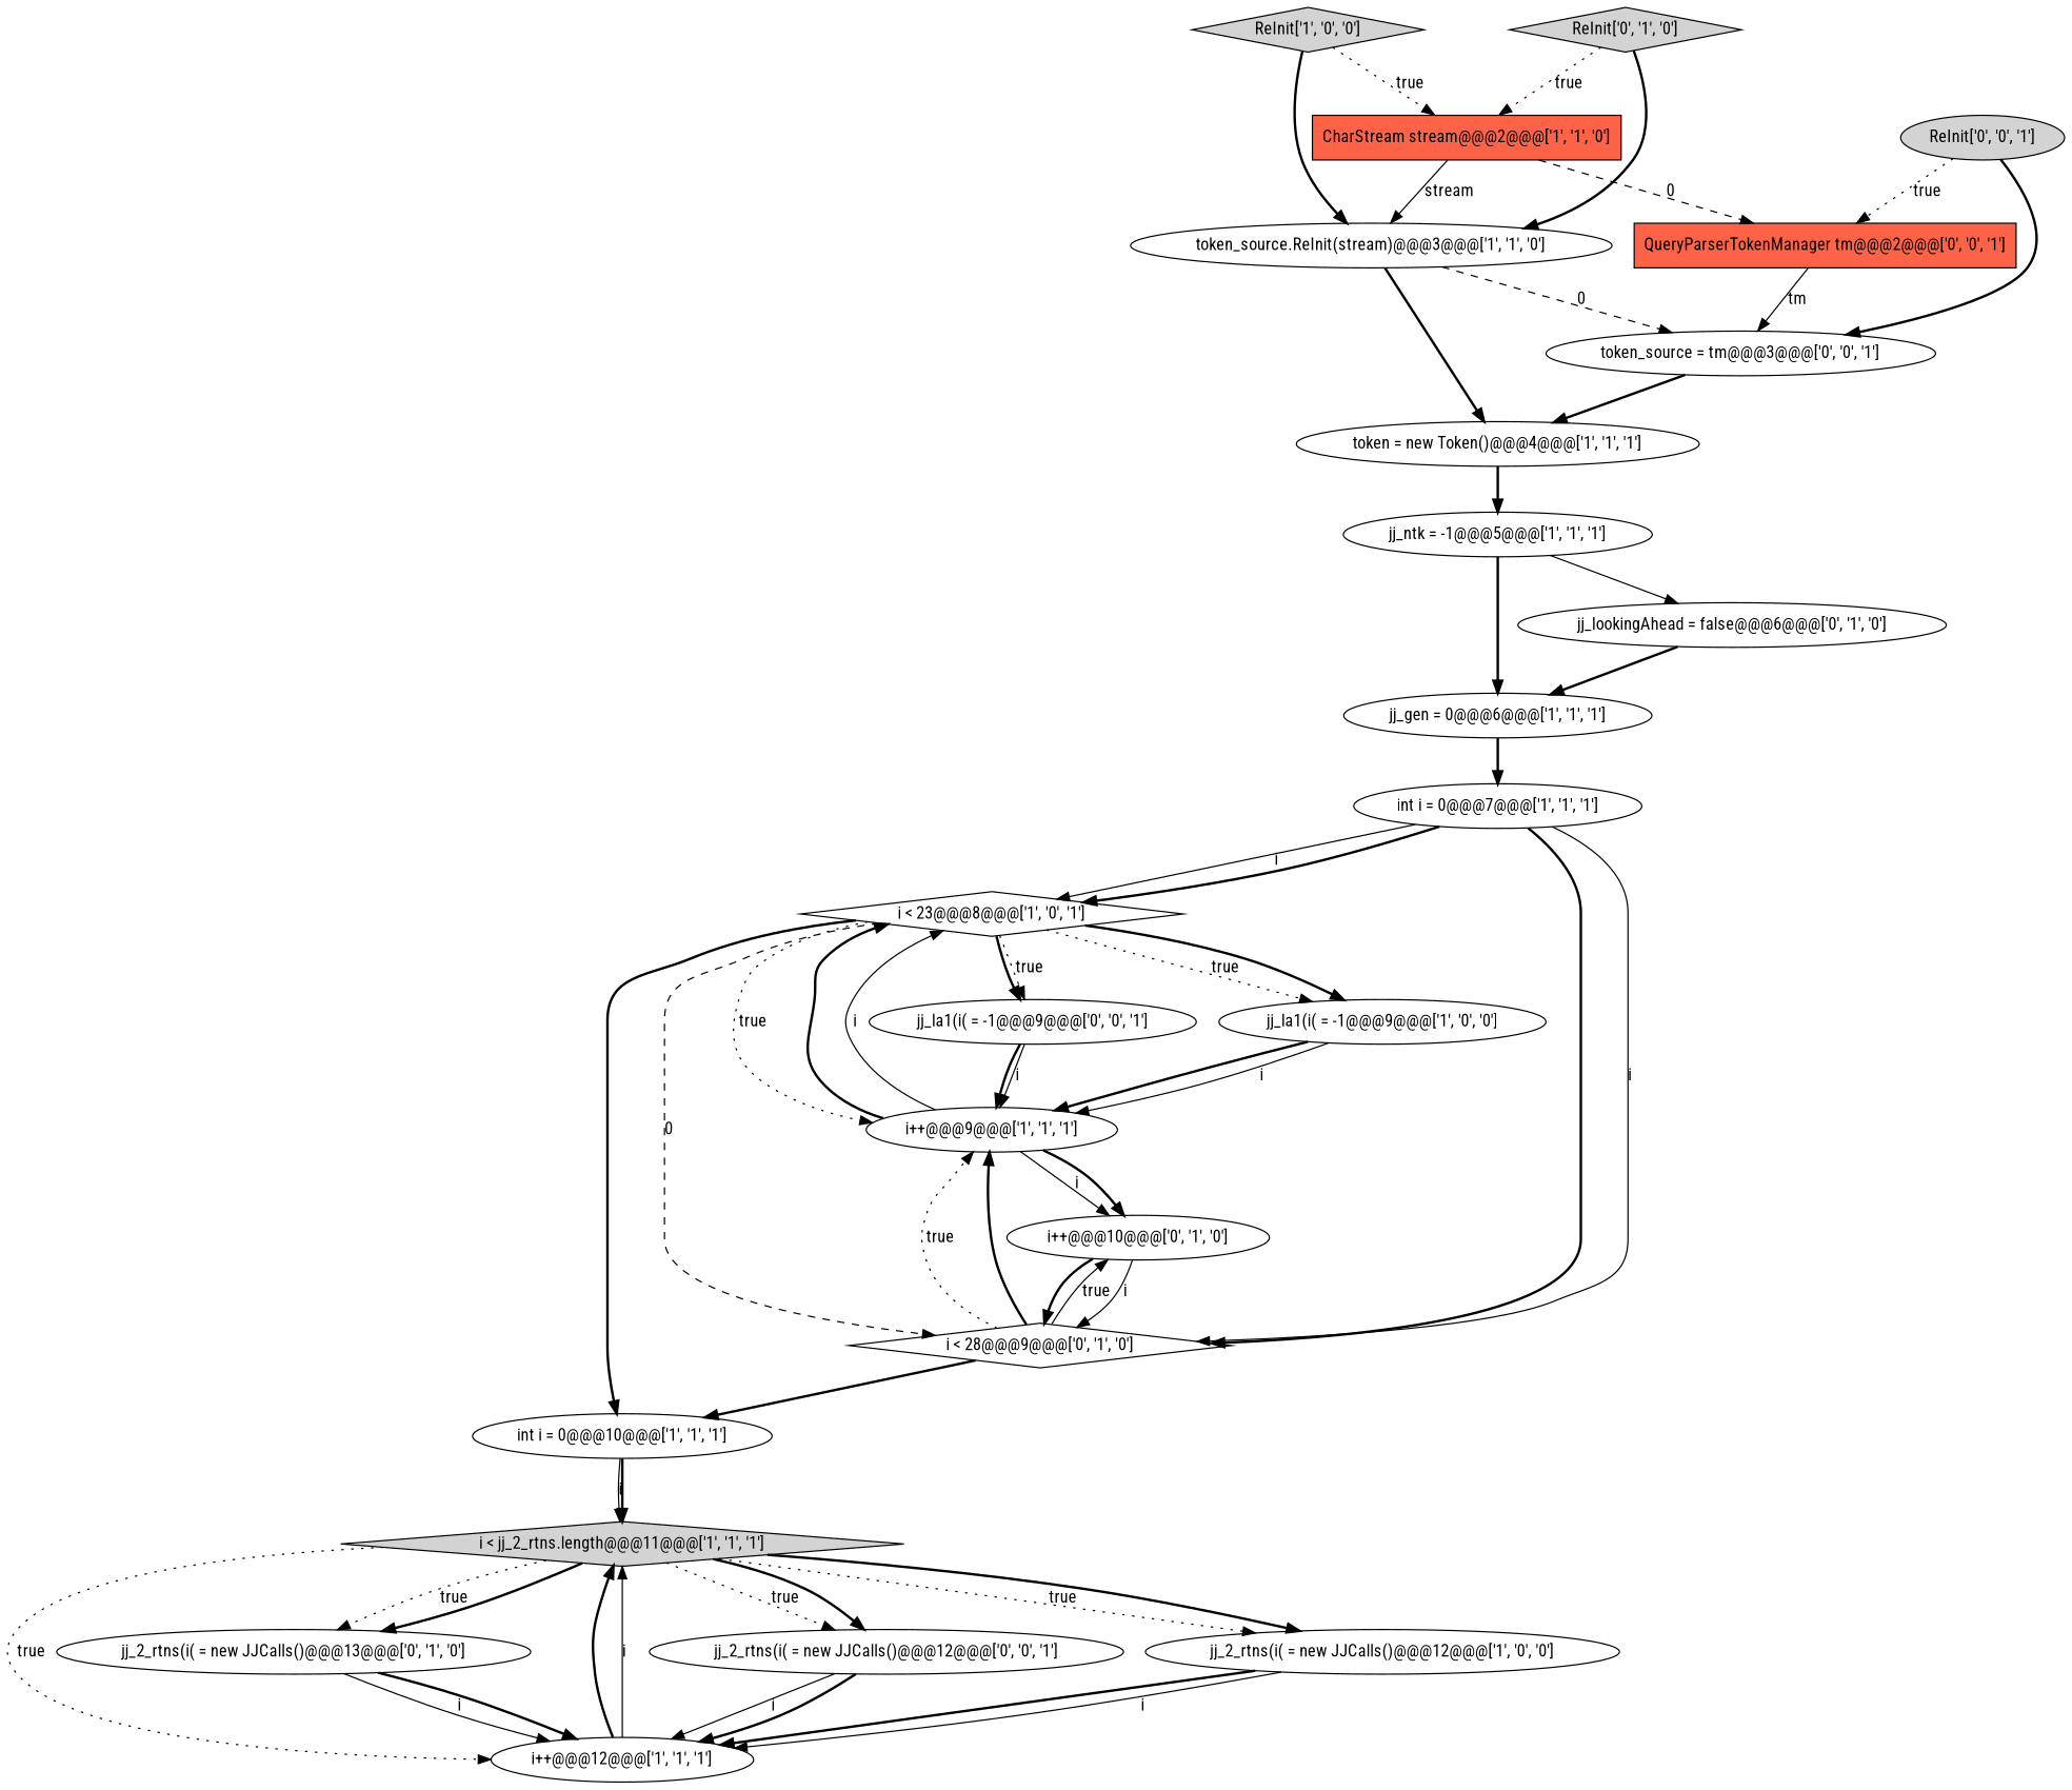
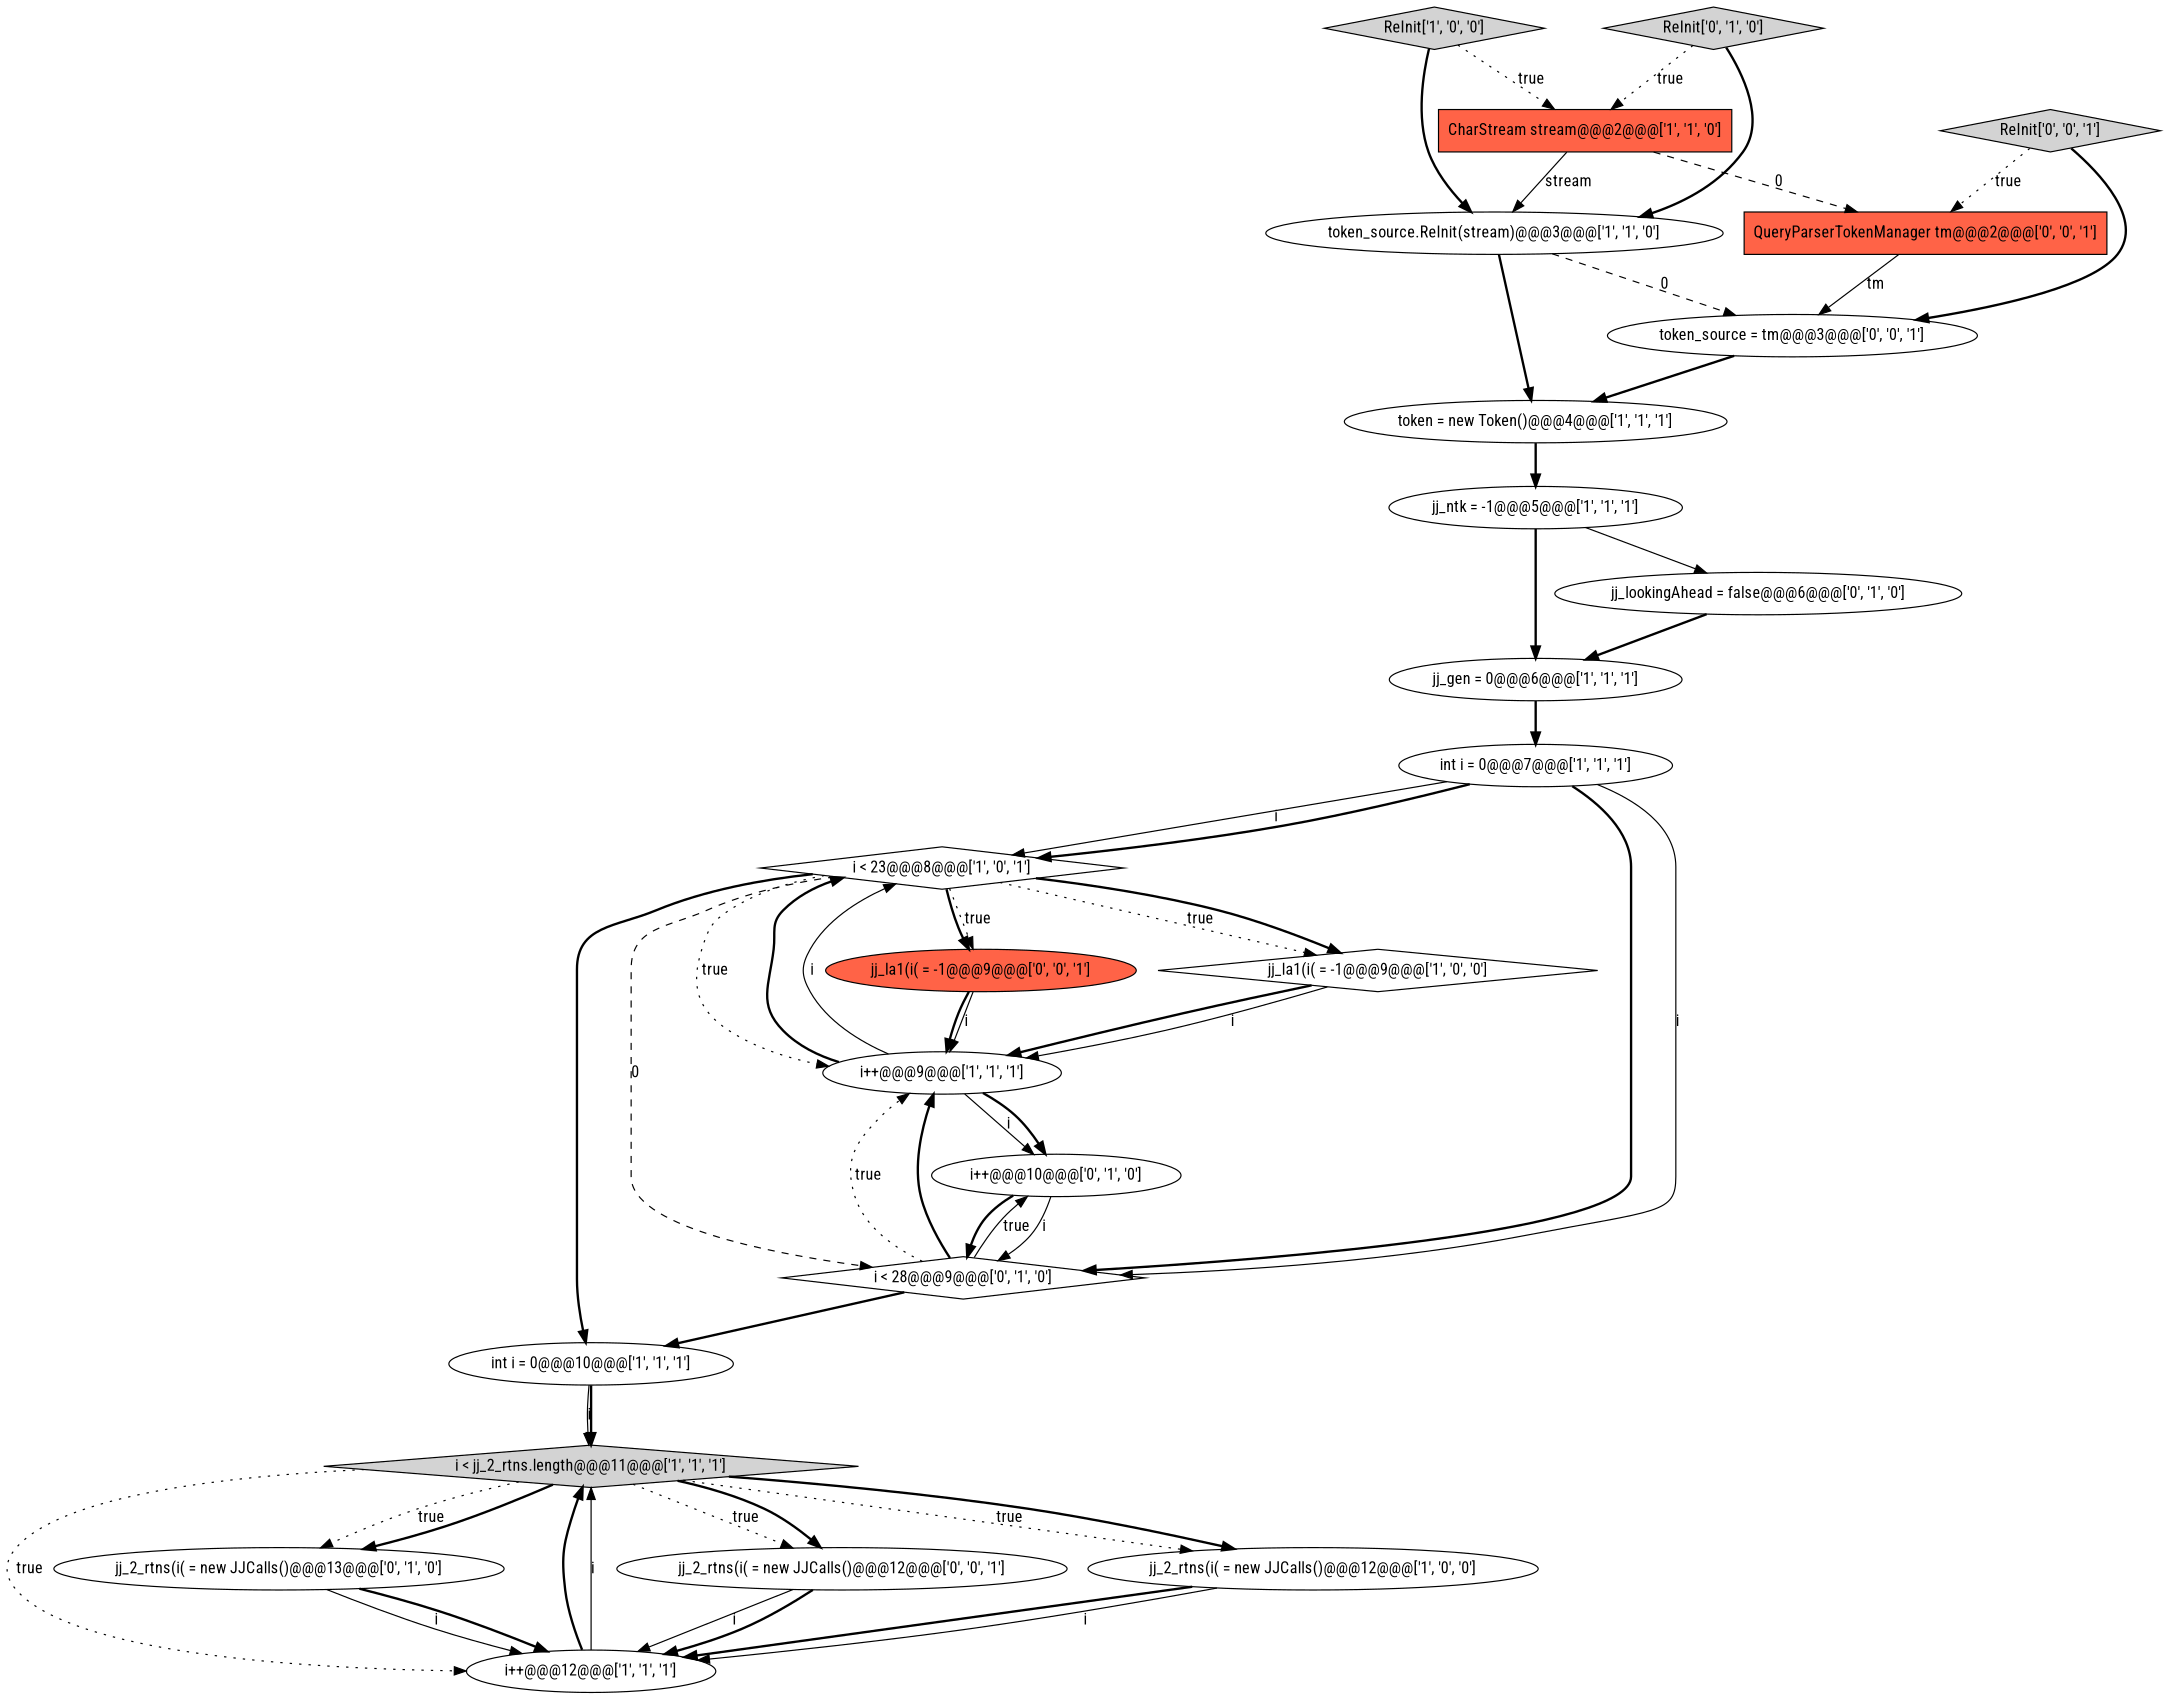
  digraph {
    fontname="Roboto Condensed"
    node [fillcolor=white fontname="Roboto Condensed" shape=ellipse style=filled]
    edge [fontname="Roboto Condensed" style=bold]
    n1 [label="i < 23@@@8@@@['1', '0', '1']" shape=diamond]
    n2 [label="i++@@@9@@@['1', '1', '1']"]
    n3 [label="int i = 0@@@10@@@['1', '1', '1']"]
-   n4 [label="jj_la1(i( = -1@@@9@@@['0', '0', '1']"]
+   n4 [fillcolor=tomato label="jj_la1(i( = -1@@@9@@@['0', '0', '1']"]
    n5 [label="i < 28@@@9@@@['0', '1', '0']" shape=diamond]
-   n6 [label="jj_la1(i( = -1@@@9@@@['1', '0', '0']"]
+   n6 [label="jj_la1(i( = -1@@@9@@@['1', '0', '0']" shape=diamond]
    n7 [label="i++@@@10@@@['0', '1', '0']"]
    n8 [fillcolor=lightgray label="i < jj_2_rtns.length@@@11@@@['1', '1', '1']" shape=diamond]
    n9 [fillcolor=lightgray label="ReInit['1', '0', '0']" shape=diamond]
    n10 [fillcolor=tomato label="CharStream stream@@@2@@@['1', '1', '0']" shape=box]
    n11 [label="token_source.ReInit(stream)@@@3@@@['1', '1', '0']"]
    n12 [fillcolor=tomato label="QueryParserTokenManager tm@@@2@@@['0', '0', '1']" shape=box]
    n13 [label="token_source = tm@@@3@@@['0', '0', '1']"]
    n14 [label="token = new Token()@@@4@@@['1', '1', '1']"]
    n15 [label="jj_ntk = -1@@@5@@@['1', '1', '1']"]
    n16 [label="jj_2_rtns(i( = new JJCalls()@@@13@@@['0', '1', '0']"]
    n17 [label="i++@@@12@@@['1', '1', '1']"]
    n18 [label="jj_2_rtns(i( = new JJCalls()@@@12@@@['0', '0', '1']"]
    n19 [label="jj_2_rtns(i( = new JJCalls()@@@12@@@['1', '0', '0']"]
    n20 [label="jj_gen = 0@@@6@@@['1', '1', '1']"]
    n21 [label="jj_lookingAhead = false@@@6@@@['0', '1', '0']"]
    n22 [label="int i = 0@@@7@@@['1', '1', '1']"]
    n23 [fillcolor=lightgray label="ReInit['0', '1', '0']" shape=diamond]
-   n24 [fillcolor=lightgray label="ReInit['0', '0', '1']"]
+   n24 [fillcolor=lightgray label="ReInit['0', '0', '1']" shape=diamond]
    n1 -> n2 [label=true style=dotted]
    n1 -> n3
    n1 -> n4
    n1 -> n4 [label=true style=dotted]
    n1 -> n5 [label=0 style=dashed]
    n1 -> n6 [label=true style=dotted]
    n1 -> n6
    n2 -> n1
    n2 -> n1 [label=i style=solid]
    n2 -> n7 [label=i style=solid]
    n2 -> n7
    n3 -> n8 [label=i style=solid]
    n3 -> n8
    n4 -> n2
    n4 -> n2 [label=i style=solid]
    n5 -> n2 [label=true style=dotted]
    n5 -> n2
    n5 -> n3
    n5 -> n7 [label=true style=solid]
    n6 -> n2
    n6 -> n2 [label=i style=solid]
    n7 -> n5
    n7 -> n5 [label=i style=solid]
    n8 -> n16 [label=true style=dotted]
    n8 -> n16
    n8 -> n17 [label=true style=dotted]
    n8 -> n18 [label=true style=dotted]
    n8 -> n18
    n8 -> n19 [label=true style=dotted]
    n8 -> n19
    n9 -> n10 [label=true style=dotted]
    n9 -> n11
    n10 -> n11 [label=stream style=solid]
    n10 -> n12 [label=0 style=dashed]
    n11 -> n13 [label=0 style=dashed]
    n11 -> n14
    n12 -> n13 [label=tm style=solid]
    n13 -> n14
    n14 -> n15
    n15 -> n20
    n15 -> n21 [style=solid]
    n16 -> n17 [label=i style=solid]
    n16 -> n17
    n17 -> n8
    n17 -> n8 [label=i style=solid]
    n18 -> n17 [label=i style=solid]
    n18 -> n17
    n19 -> n17
    n19 -> n17 [label=i style=solid]
    n20 -> n22
    n21 -> n20
    n22 -> n1 [label=i style=solid]
    n22 -> n1
    n22 -> n5
    n22 -> n5 [label=i style=solid]
    n23 -> n10 [label=true style=dotted]
    n23 -> n11
    n24 -> n12 [label=true style=dotted]
    n24 -> n13
  }
